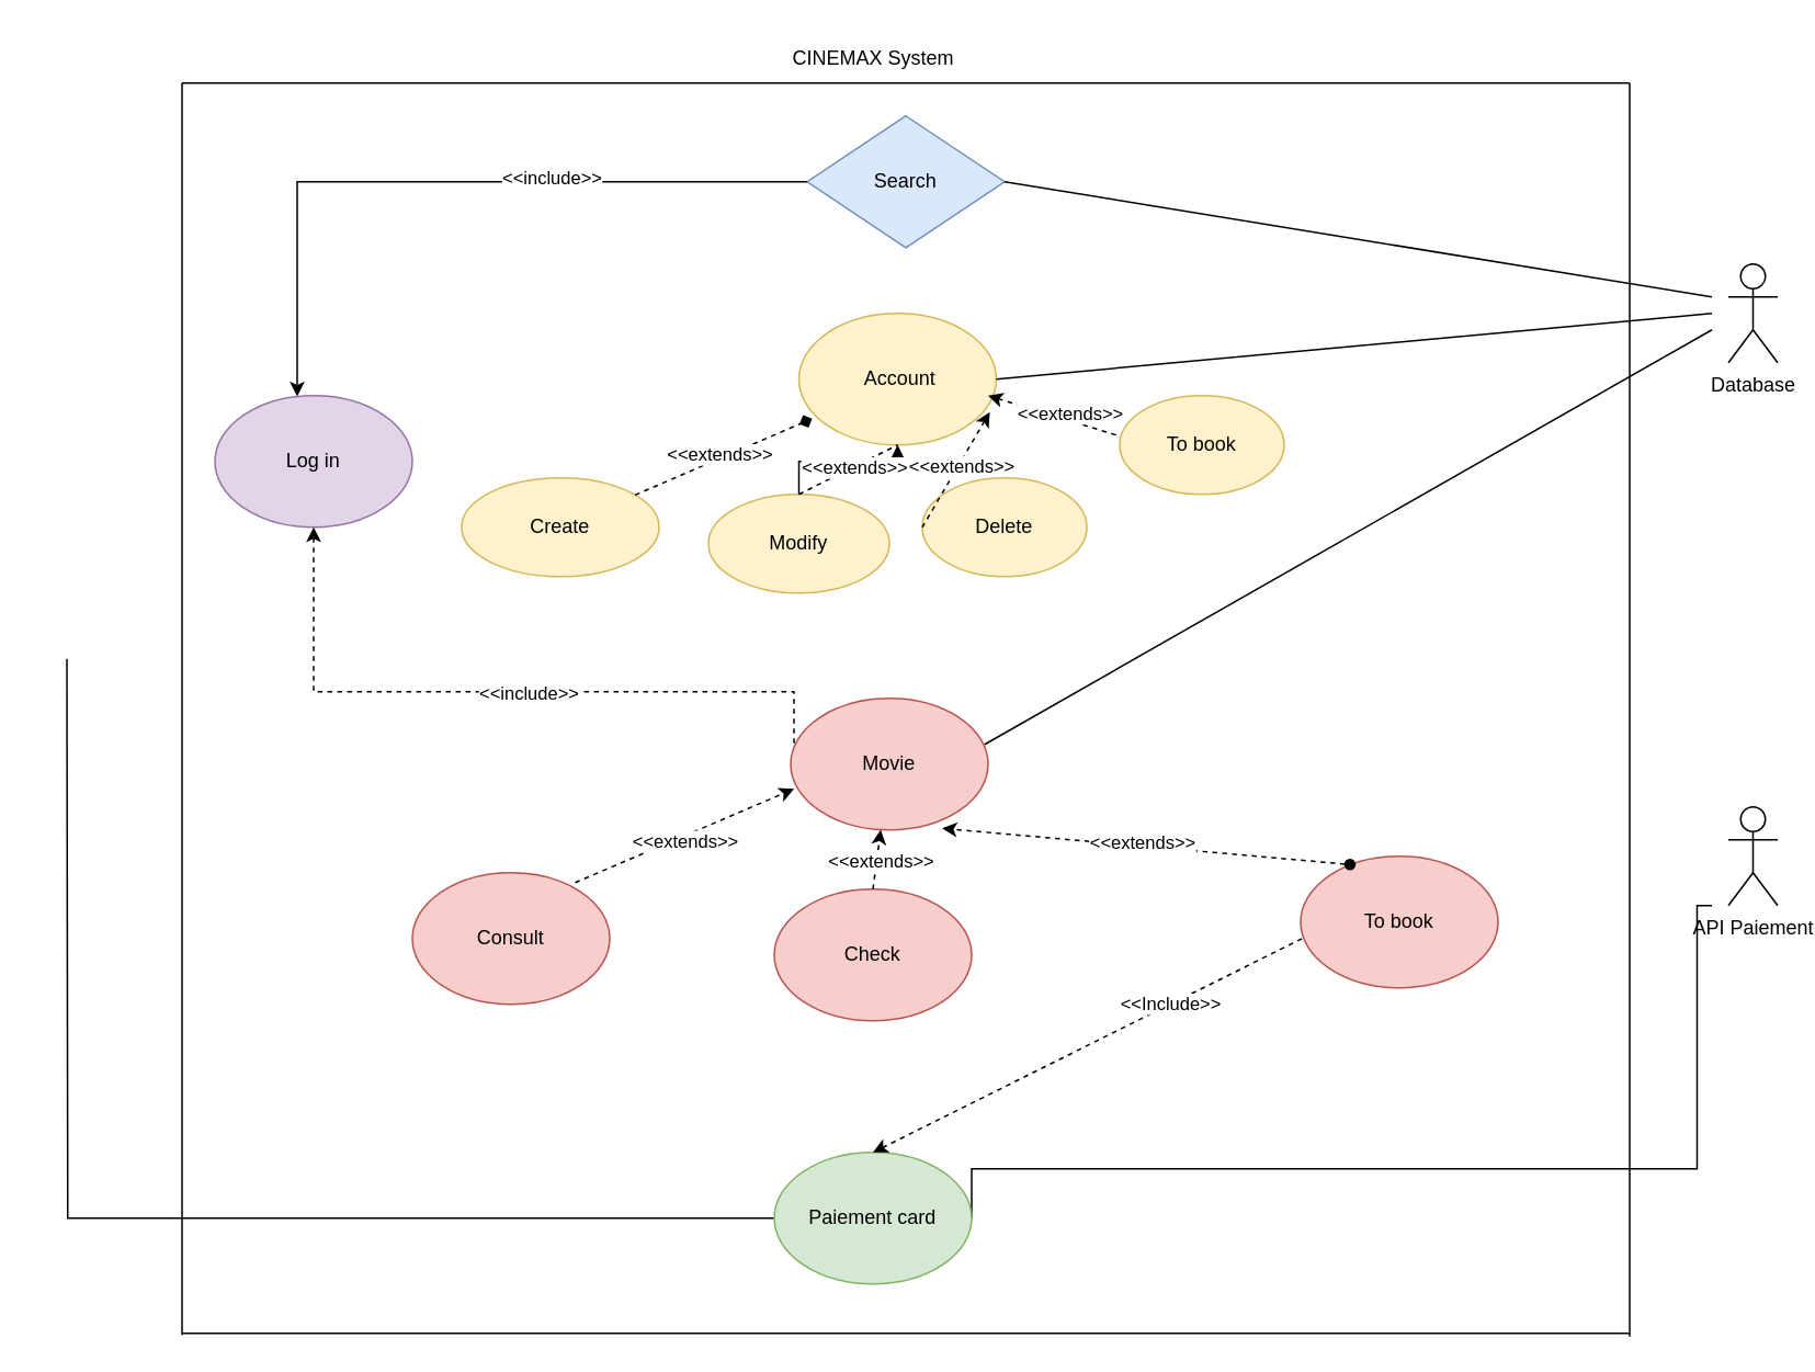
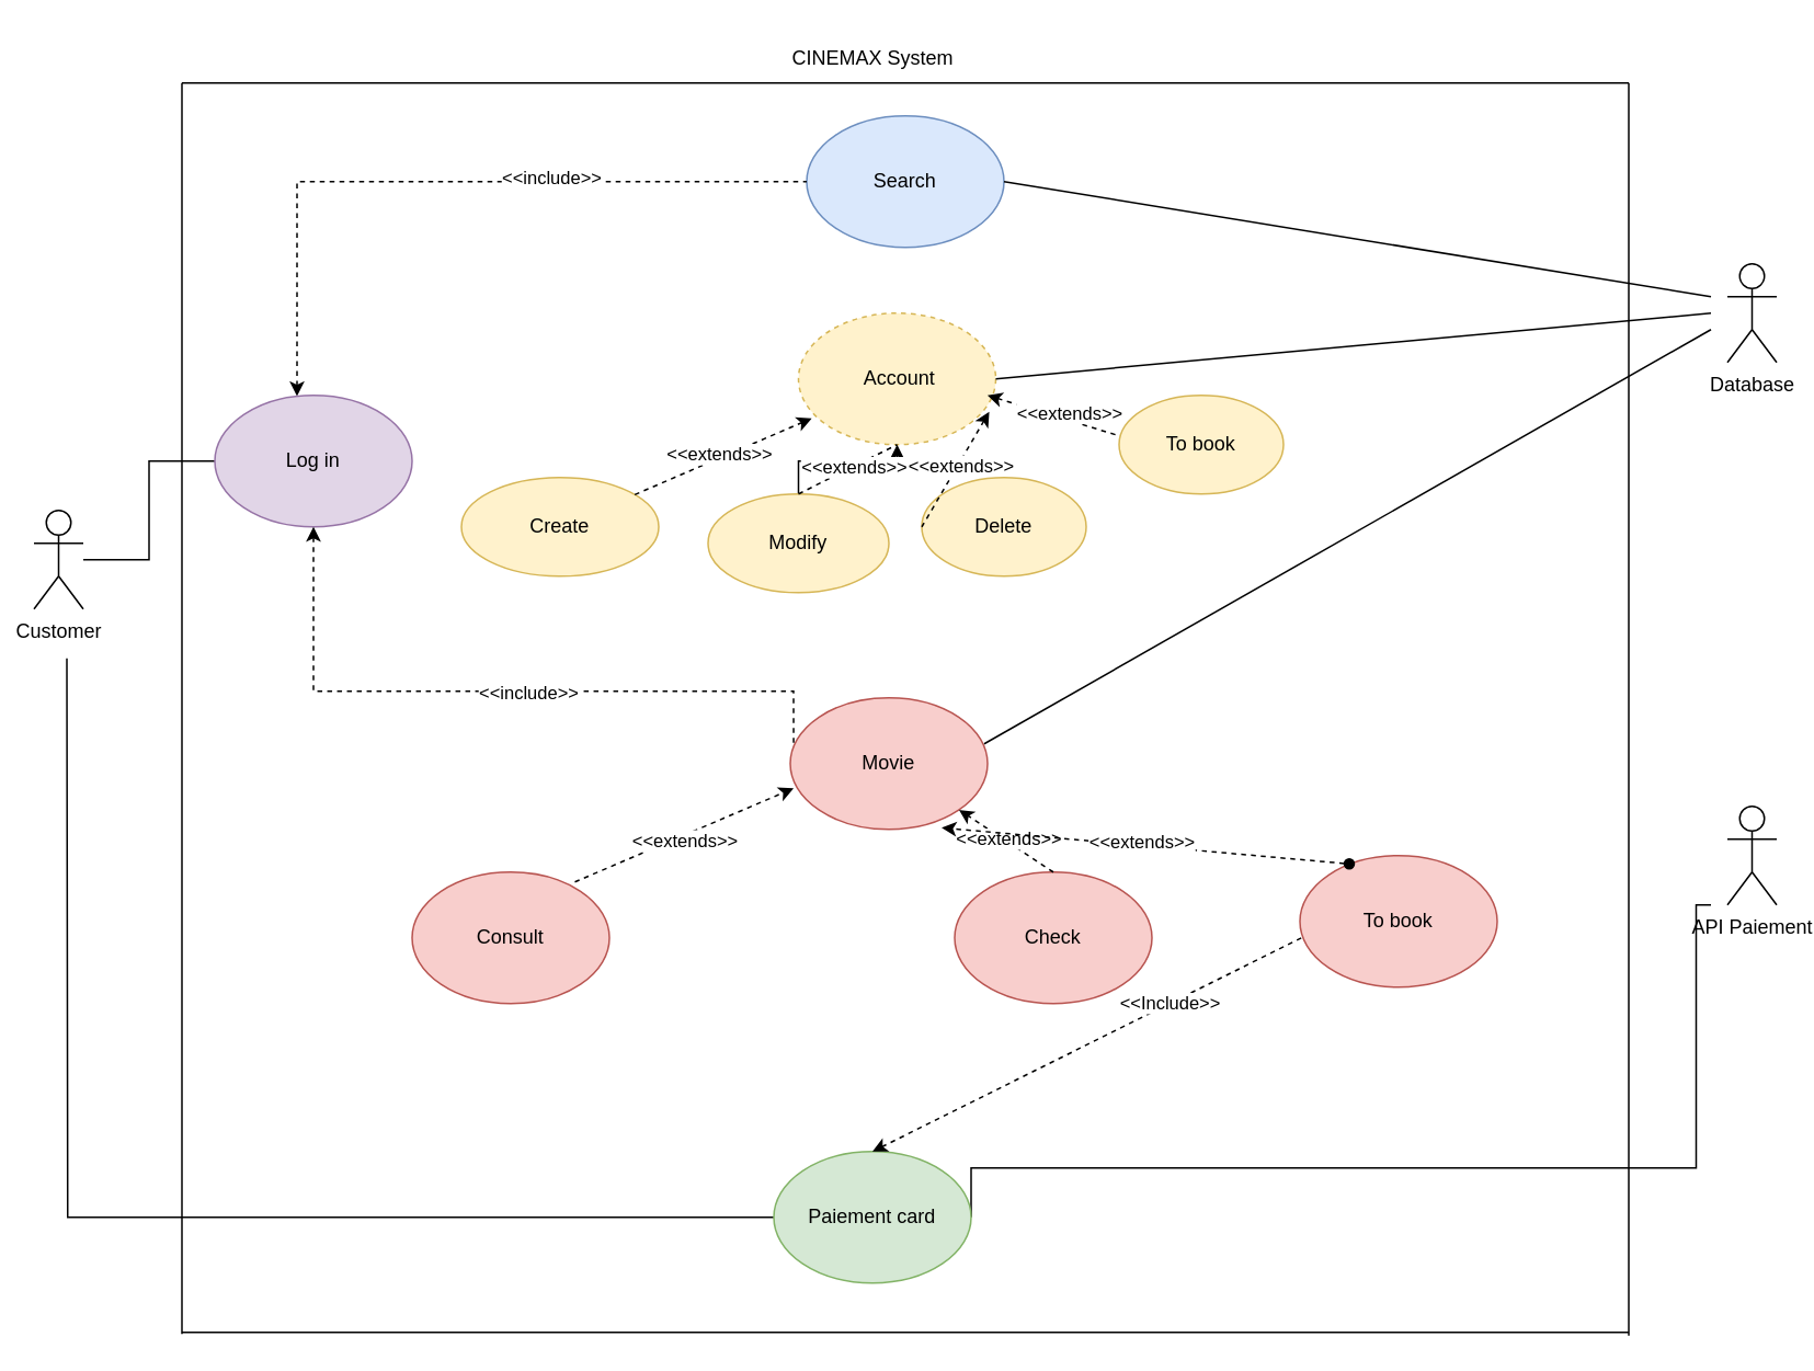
  <mxCell id="0" />
  <mxCell id="1" parent="0" />
  <mxCell id="2" value="" style="endArrow=none;html=1;rounded=0;" parent="1" edge="1"><mxGeometry width="50" height="50" relative="1" as="geometry"><mxPoint y="50" as="sourcePoint" x="110" /><mxPoint x="990" y="50" as="targetPoint" /></mxGeometry></mxCell>
  <mxCell id="3" value="CINEMAX System" style="text;html=1;align=center;verticalAlign=middle;resizable=0;points=[];autosize=1;strokeColor=none;fillColor=none;" parent="1" vertex="1"><mxGeometry x="470" y="20" width="120" height="30" as="geometry" /></mxCell>
+ <mxCell id="4" style="edgeStyle=orthogonalEdgeStyle;rounded=0;orthogonalLoop=1;jettySize=auto;html=1;entryX=0;entryY=0.5;entryDx=0;entryDy=0;endArrow=none;endFill=0;" parent="1" source="5" target="41" edge="1"><mxGeometry relative="1" as="geometry" /></mxCell>
+ <mxCell id="5" value="Customer" style="shape=umlActor;verticalLabelPosition=bottom;verticalAlign=top;html=1;outlineConnect=0;" parent="1" vertex="1"><mxGeometry x="20" y="310" width="30" height="60" as="geometry" /></mxCell>
  <mxCell id="6" value="Database" style="shape=umlActor;verticalLabelPosition=bottom;verticalAlign=top;html=1;outlineConnect=0;" parent="1" vertex="1"><mxGeometry x="1050" y="160" width="30" height="60" as="geometry" /></mxCell>
  <mxCell id="7" value="API Paiement" style="shape=umlActor;verticalLabelPosition=bottom;verticalAlign=top;html=1;outlineConnect=0;" parent="1" vertex="1"><mxGeometry x="1050" y="490" width="30" height="60" as="geometry" /></mxCell>
- <mxCell id="8" value="Search" style="rhombus;whiteSpace=wrap;html=1;fillColor=#dae8fc;strokeColor=#6c8ebf;" parent="1" vertex="1"><mxGeometry x="490" y="70" width="120" height="80" as="geometry" /></mxCell>
+ <mxCell id="8" value="Search" style="ellipse;whiteSpace=wrap;html=1;fillColor=#dae8fc;strokeColor=#6c8ebf;" parent="1" vertex="1"><mxGeometry x="490" y="70" width="120" height="80" as="geometry" /></mxCell>
  <mxCell id="9" value="" style="endArrow=none;html=1;rounded=0;exitX=1;exitY=0.5;exitDx=0;exitDy=0;" parent="1" source="8" edge="1"><mxGeometry width="50" height="50" relative="1" as="geometry"><mxPoint x="590" y="170" as="sourcePoint" /><mxPoint x="1040" y="180" as="targetPoint" /></mxGeometry></mxCell>
  <mxCell id="10" value="Movie" style="ellipse;whiteSpace=wrap;html=1;fillColor=#f8cecc;strokeColor=#b85450;" parent="1" vertex="1"><mxGeometry x="480" y="424" width="120" height="80" as="geometry" /></mxCell>
  <mxCell id="11" value="" style="endArrow=none;html=1;rounded=0;exitX=0.983;exitY=0.35;exitDx=0;exitDy=0;exitPerimeter=0;" parent="1" source="10" edge="1"><mxGeometry width="50" height="50" relative="1" as="geometry"><mxPoint x="604" y="244" as="sourcePoint" /><mxPoint x="1040" y="200" as="targetPoint" /></mxGeometry></mxCell>
  <mxCell id="12" value="Consult" style="ellipse;whiteSpace=wrap;html=1;fillColor=#f8cecc;strokeColor=#b85450;" parent="1" vertex="1"><mxGeometry x="250" y="530" width="120" height="80" as="geometry" /></mxCell>
- <mxCell id="13" value="Check" style="ellipse;whiteSpace=wrap;html=1;fillColor=#f8cecc;strokeColor=#b85450;" parent="1" vertex="1"><mxGeometry x="470" y="540" width="120" height="80" as="geometry" /></mxCell>
+ <mxCell id="13" value="Check" style="ellipse;whiteSpace=wrap;html=1;fillColor=#f8cecc;strokeColor=#b85450;" parent="1" vertex="1"><mxGeometry x="580" y="530" width="120" height="80" as="geometry" /></mxCell>
  <mxCell id="14" value="To book" style="ellipse;whiteSpace=wrap;html=1;fillColor=#f8cecc;strokeColor=#b85450;" parent="1" vertex="1"><mxGeometry x="790" y="520" width="120" height="80" as="geometry" /></mxCell>
  <mxCell id="15" value="" style="endArrow=classic;html=1;rounded=0;entryX=0.017;entryY=0.688;entryDx=0;entryDy=0;dashed=1;endFill=1;entryPerimeter=0;exitX=0.825;exitY=0.075;exitDx=0;exitDy=0;exitPerimeter=0;" parent="1" source="12" target="10" edge="1"><mxGeometry width="50" height="50" relative="1" as="geometry"><mxPoint x="237.96" y="530.96" as="sourcePoint" /><mxPoint x="460" y="400" as="targetPoint" /></mxGeometry></mxCell>
  <mxCell id="16" value="&amp;lt;&amp;lt;extends&amp;gt;&amp;gt;" style="edgeLabel;html=1;align=center;verticalAlign=middle;resizable=0;points=[];" parent="15" vertex="1" connectable="0"><mxGeometry x="-0.014" y="-3" relative="1" as="geometry"><mxPoint as="offset" /></mxGeometry></mxCell>
  <mxCell id="17" value="" style="endArrow=classic;dashed=1;html=1;rounded=0;endFill=1;exitX=0.5;exitY=0;exitDx=0;exitDy=0;" parent="1" source="13" target="10" edge="1"><mxGeometry width="50" height="50" relative="1" as="geometry"><mxPoint x="520" y="360" as="sourcePoint" /><mxPoint x="490" y="310" as="targetPoint" /></mxGeometry></mxCell>
  <mxCell id="18" value="&amp;lt;&amp;lt;extends&amp;gt;&amp;gt;" style="edgeLabel;html=1;align=center;verticalAlign=middle;resizable=0;points=[];" parent="17" vertex="1" connectable="0"><mxGeometry x="-0.02" y="-2" relative="1" as="geometry"><mxPoint as="offset" /></mxGeometry></mxCell>
  <mxCell id="19" value="" style="endArrow=classic;dashed=1;html=1;rounded=0;entryX=0.767;entryY=0.988;entryDx=0;entryDy=0;entryPerimeter=0;exitX=0.25;exitY=0.063;exitDx=0;exitDy=0;exitPerimeter=0;startArrow=oval;startFill=1;endFill=1;" parent="1" source="14" target="10" edge="1"><mxGeometry width="50" height="50" relative="1" as="geometry"><mxPoint x="610" y="340" as="sourcePoint" /><mxPoint x="660" y="290" as="targetPoint" /></mxGeometry></mxCell>
  <mxCell id="20" value="&amp;lt;&amp;lt;extends&amp;gt;&amp;gt;" style="edgeLabel;html=1;align=center;verticalAlign=middle;resizable=0;points=[];" parent="19" vertex="1" connectable="0"><mxGeometry x="0.02" y="-2" relative="1" as="geometry"><mxPoint as="offset" /></mxGeometry></mxCell>
  <mxCell id="21" style="edgeStyle=orthogonalEdgeStyle;rounded=0;orthogonalLoop=1;jettySize=auto;html=1;exitX=1;exitY=0.5;exitDx=0;exitDy=0;endArrow=none;endFill=0;" parent="1" source="23" edge="1"><mxGeometry relative="1" as="geometry"><mxPoint x="1040" y="550" as="targetPoint" /><Array as="points"><mxPoint x="590" y="710" /><mxPoint x="1031" y="710" /><mxPoint x="1031" y="550" /></Array></mxGeometry></mxCell>
  <mxCell id="22" style="edgeStyle=orthogonalEdgeStyle;rounded=0;orthogonalLoop=1;jettySize=auto;html=1;endArrow=none;endFill=0;" parent="1" source="23" edge="1"><mxGeometry relative="1" as="geometry"><mxPoint x="40" y="400" as="targetPoint" /></mxGeometry></mxCell>
  <mxCell id="23" value="Paiement card" style="ellipse;whiteSpace=wrap;html=1;fillColor=#d5e8d4;strokeColor=#82b366;" parent="1" vertex="1"><mxGeometry x="470" y="700" width="120" height="80" as="geometry" /></mxCell>
  <mxCell id="24" value="" style="endArrow=none;dashed=1;html=1;rounded=0;exitX=0.5;exitY=0;exitDx=0;exitDy=0;startArrow=classic;startFill=1;entryX=0.008;entryY=0.625;entryDx=0;entryDy=0;entryPerimeter=0;" parent="1" source="23" target="14" edge="1"><mxGeometry width="50" height="50" relative="1" as="geometry"><mxPoint x="730" y="440" as="sourcePoint" /><mxPoint x="780" y="390" as="targetPoint" /></mxGeometry></mxCell>
  <mxCell id="25" value="&amp;lt;&amp;lt;Include&amp;gt;&amp;gt;" style="edgeLabel;html=1;align=center;verticalAlign=middle;resizable=0;points=[];" parent="24" vertex="1" connectable="0"><mxGeometry x="0.178" y="4" relative="1" as="geometry"><mxPoint x="28" y="-10" as="offset" /></mxGeometry></mxCell>
- <mxCell id="26" value="&amp;nbsp;Account" style="ellipse;whiteSpace=wrap;html=1;fillColor=#fff2cc;strokeColor=#d6b656;" parent="1" vertex="1"><mxGeometry x="485" y="190" width="120" height="80" as="geometry" /></mxCell>
+ <mxCell id="26" value="&amp;nbsp;Account" style="ellipse;whiteSpace=wrap;html=1;fillColor=#fff2cc;strokeColor=#d6b656;dashed=1;" parent="1" vertex="1"><mxGeometry x="485" y="190" width="120" height="80" as="geometry" /></mxCell>
  <mxCell id="27" value="" style="endArrow=none;html=1;rounded=0;exitX=1;exitY=0.5;exitDx=0;exitDy=0;" parent="1" source="26" edge="1"><mxGeometry width="50" height="50" relative="1" as="geometry"><mxPoint x="510" y="390" as="sourcePoint" /><mxPoint x="1040" y="190" as="targetPoint" /></mxGeometry></mxCell>
  <mxCell id="28" value="Create" style="ellipse;whiteSpace=wrap;html=1;fillColor=#fff2cc;strokeColor=#d6b656;" parent="1" vertex="1"><mxGeometry x="280" y="290" width="120" height="60" as="geometry" /></mxCell>
  <mxCell id="29" value="" style="edgeStyle=orthogonalEdgeStyle;rounded=0;orthogonalLoop=1;jettySize=auto;html=1;" parent="1" source="30" target="26" edge="1"><mxGeometry relative="1" as="geometry" /></mxCell>
  <mxCell id="30" value="Modify" style="ellipse;whiteSpace=wrap;html=1;fillColor=#fff2cc;strokeColor=#d6b656;" parent="1" vertex="1"><mxGeometry x="430" y="300" width="110" height="60" as="geometry" /></mxCell>
  <mxCell id="31" value="Delete" style="ellipse;whiteSpace=wrap;html=1;fillColor=#fff2cc;strokeColor=#d6b656;" parent="1" vertex="1"><mxGeometry x="560" y="290" width="100" height="60" as="geometry" /></mxCell>
- <mxCell id="32" value="" style="endArrow=diamond;dashed=1;html=1;rounded=0;entryX=0.067;entryY=0.8;entryDx=0;entryDy=0;entryPerimeter=0;endFill=1;" parent="1" source="28" target="26" edge="1"><mxGeometry width="50" height="50" relative="1" as="geometry"><mxPoint x="510" y="390" as="sourcePoint" /><mxPoint x="560" y="340" as="targetPoint" /></mxGeometry></mxCell>
+ <mxCell id="32" value="" style="endArrow=classic;dashed=1;html=1;rounded=0;entryX=0.067;entryY=0.8;entryDx=0;entryDy=0;entryPerimeter=0;endFill=1;" parent="1" source="28" target="26" edge="1"><mxGeometry width="50" height="50" relative="1" as="geometry"><mxPoint x="510" y="390" as="sourcePoint" /><mxPoint x="560" y="340" as="targetPoint" /></mxGeometry></mxCell>
  <mxCell id="33" value="&amp;lt;&amp;lt;extends&amp;gt;&amp;gt;" style="edgeLabel;html=1;align=center;verticalAlign=middle;resizable=0;points=[];" parent="32" vertex="1" connectable="0"><mxGeometry x="-0.035" y="2" relative="1" as="geometry"><mxPoint as="offset" /></mxGeometry></mxCell>
  <mxCell id="34" value="" style="endArrow=none;dashed=1;html=1;rounded=0;entryX=0.5;entryY=1;entryDx=0;entryDy=0;exitX=0.5;exitY=0;exitDx=0;exitDy=0;" parent="1" source="30" target="26" edge="1"><mxGeometry width="50" height="50" relative="1" as="geometry"><mxPoint x="510" y="390" as="sourcePoint" /><mxPoint x="560" y="340" as="targetPoint" /></mxGeometry></mxCell>
  <mxCell id="35" value="&amp;lt;&amp;lt;extends&amp;gt;&amp;gt;" style="edgeLabel;html=1;align=center;verticalAlign=middle;resizable=0;points=[];" parent="34" vertex="1" connectable="0"><mxGeometry x="0.1" relative="1" as="geometry"><mxPoint as="offset" /></mxGeometry></mxCell>
  <mxCell id="36" value="" style="endArrow=none;html=1;rounded=0;" parent="1" edge="1"><mxGeometry width="50" height="50" relative="1" as="geometry"><mxPoint y="811" as="sourcePoint" x="110" /><mxPoint y="50" as="targetPoint" x="110" /></mxGeometry></mxCell>
  <mxCell id="37" value="" style="endArrow=none;html=1;rounded=0;" parent="1" edge="1"><mxGeometry width="50" height="50" relative="1" as="geometry"><mxPoint x="990" y="812" as="sourcePoint" /><mxPoint x="990" y="50" as="targetPoint" /></mxGeometry></mxCell>
  <mxCell id="38" value="" style="endArrow=none;html=1;rounded=0;" parent="1" edge="1"><mxGeometry width="50" height="50" relative="1" as="geometry"><mxPoint y="810" as="sourcePoint" x="110" /><mxPoint x="990" y="810" as="targetPoint" /></mxGeometry></mxCell>
- <mxCell id="39" style="edgeStyle=orthogonalEdgeStyle;rounded=0;orthogonalLoop=1;jettySize=auto;html=1;entryX=0;entryY=0.5;entryDx=0;entryDy=0;dashed=0;endArrow=none;endFill=0;startArrow=classic;startFill=1;" edge="1" parent="1" source="41" target="8"><mxGeometry relative="1" as="geometry"><Array as="points"><mxPoint x="180" y="110" /></Array></mxGeometry></mxCell>
+ <mxCell id="39" style="edgeStyle=orthogonalEdgeStyle;rounded=0;orthogonalLoop=1;jettySize=auto;html=1;entryX=0;entryY=0.5;entryDx=0;entryDy=0;dashed=1;endArrow=none;endFill=0;startArrow=classic;startFill=1;" edge="1" parent="1" source="41" target="8"><mxGeometry relative="1" as="geometry"><Array as="points"><mxPoint x="180" y="110" /></Array></mxGeometry></mxCell>
  <mxCell id="40" value="&amp;lt;&amp;lt;include&amp;gt;&amp;gt;" style="edgeLabel;html=1;align=center;verticalAlign=middle;resizable=0;points=[];" vertex="1" connectable="0" parent="39"><mxGeometry x="0.292" y="3" relative="1" as="geometry"><mxPoint as="offset" /></mxGeometry></mxCell>
  <mxCell id="41" value="Log in" style="ellipse;whiteSpace=wrap;html=1;fillColor=#e1d5e7;strokeColor=#9673a6;" parent="1" vertex="1"><mxGeometry x="130" y="240" width="120" height="80" as="geometry" /></mxCell>
  <mxCell id="42" value="" style="endArrow=none;dashed=1;html=1;rounded=0;exitX=0.967;exitY=0.75;exitDx=0;exitDy=0;exitPerimeter=0;entryX=0;entryY=0.5;entryDx=0;entryDy=0;startArrow=classic;startFill=1;" edge="1" parent="1" source="26" target="31"><mxGeometry width="50" height="50" relative="1" as="geometry"><mxPoint x="600" y="280" as="sourcePoint" /><mxPoint x="650" y="230" as="targetPoint" /></mxGeometry></mxCell>
  <mxCell id="43" value="&amp;lt;&amp;lt;extends&amp;gt;&amp;gt;" style="edgeLabel;html=1;align=center;verticalAlign=middle;resizable=0;points=[];" vertex="1" connectable="0" parent="42"><mxGeometry x="-0.097" y="1" relative="1" as="geometry"><mxPoint as="offset" /></mxGeometry></mxCell>
  <mxCell id="44" style="edgeStyle=orthogonalEdgeStyle;rounded=0;orthogonalLoop=1;jettySize=auto;html=1;entryX=0.017;entryY=0.35;entryDx=0;entryDy=0;entryPerimeter=0;dashed=1;startArrow=classic;startFill=1;endArrow=none;endFill=0;" edge="1" parent="1" source="41" target="10"><mxGeometry relative="1" as="geometry"><Array as="points"><mxPoint x="190" y="420" /><mxPoint x="482" y="420" /></Array></mxGeometry></mxCell>
  <mxCell id="45" value="&amp;lt;&amp;lt;include&amp;gt;&amp;gt;" style="edgeLabel;html=1;align=center;verticalAlign=middle;resizable=0;points=[];" vertex="1" connectable="0" parent="44"><mxGeometry x="0.085" relative="1" as="geometry"><mxPoint as="offset" /></mxGeometry></mxCell>
  <mxCell id="46" value="To book" style="ellipse;whiteSpace=wrap;html=1;fillColor=#fff2cc;strokeColor=#d6b656;" vertex="1" parent="1"><mxGeometry x="680" y="240" width="100" height="60" as="geometry" /></mxCell>
  <mxCell id="47" value="" style="endArrow=none;dashed=1;html=1;rounded=0;entryX=-0.02;entryY=0.4;entryDx=0;entryDy=0;entryPerimeter=0;exitX=0.958;exitY=0.625;exitDx=0;exitDy=0;exitPerimeter=0;endFill=0;startArrow=classic;startFill=1;" edge="1" parent="1" source="26" target="46"><mxGeometry width="50" height="50" relative="1" as="geometry"><mxPoint x="520" y="420" as="sourcePoint" /><mxPoint x="570" y="370" as="targetPoint" /></mxGeometry></mxCell>
  <mxCell id="48" value="&amp;lt;&amp;lt;extends&amp;gt;&amp;gt;" style="edgeLabel;html=1;align=center;verticalAlign=middle;resizable=0;points=[];" vertex="1" connectable="0" parent="47"><mxGeometry x="-0.039" y="-2" relative="1" as="geometry"><mxPoint x="13" y="-3" as="offset" /></mxGeometry></mxCell>
